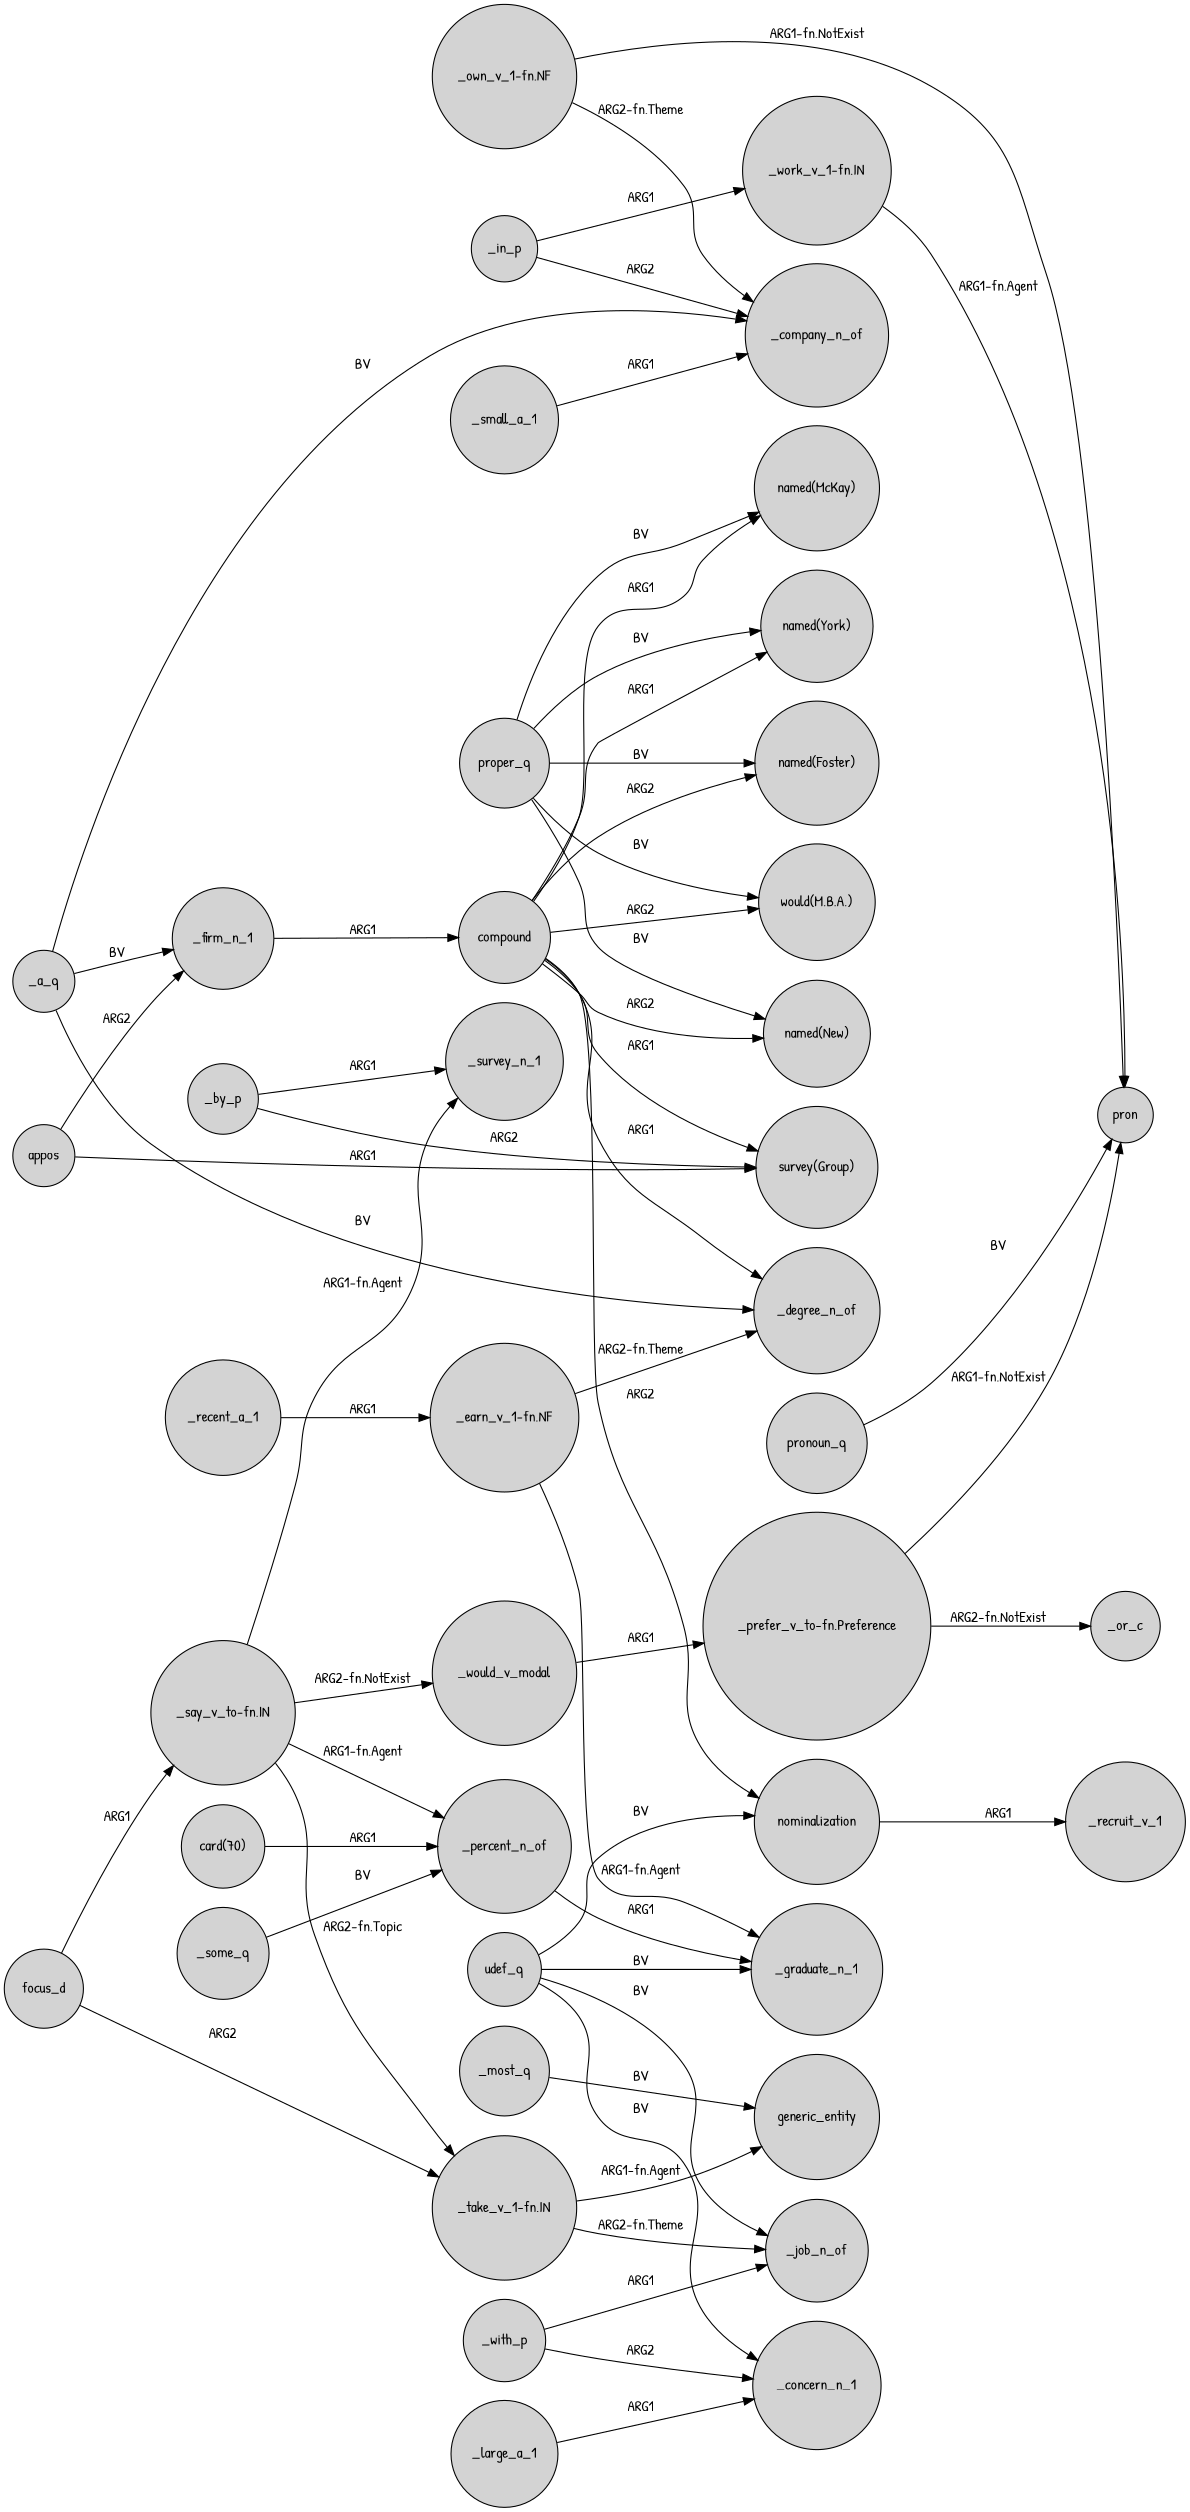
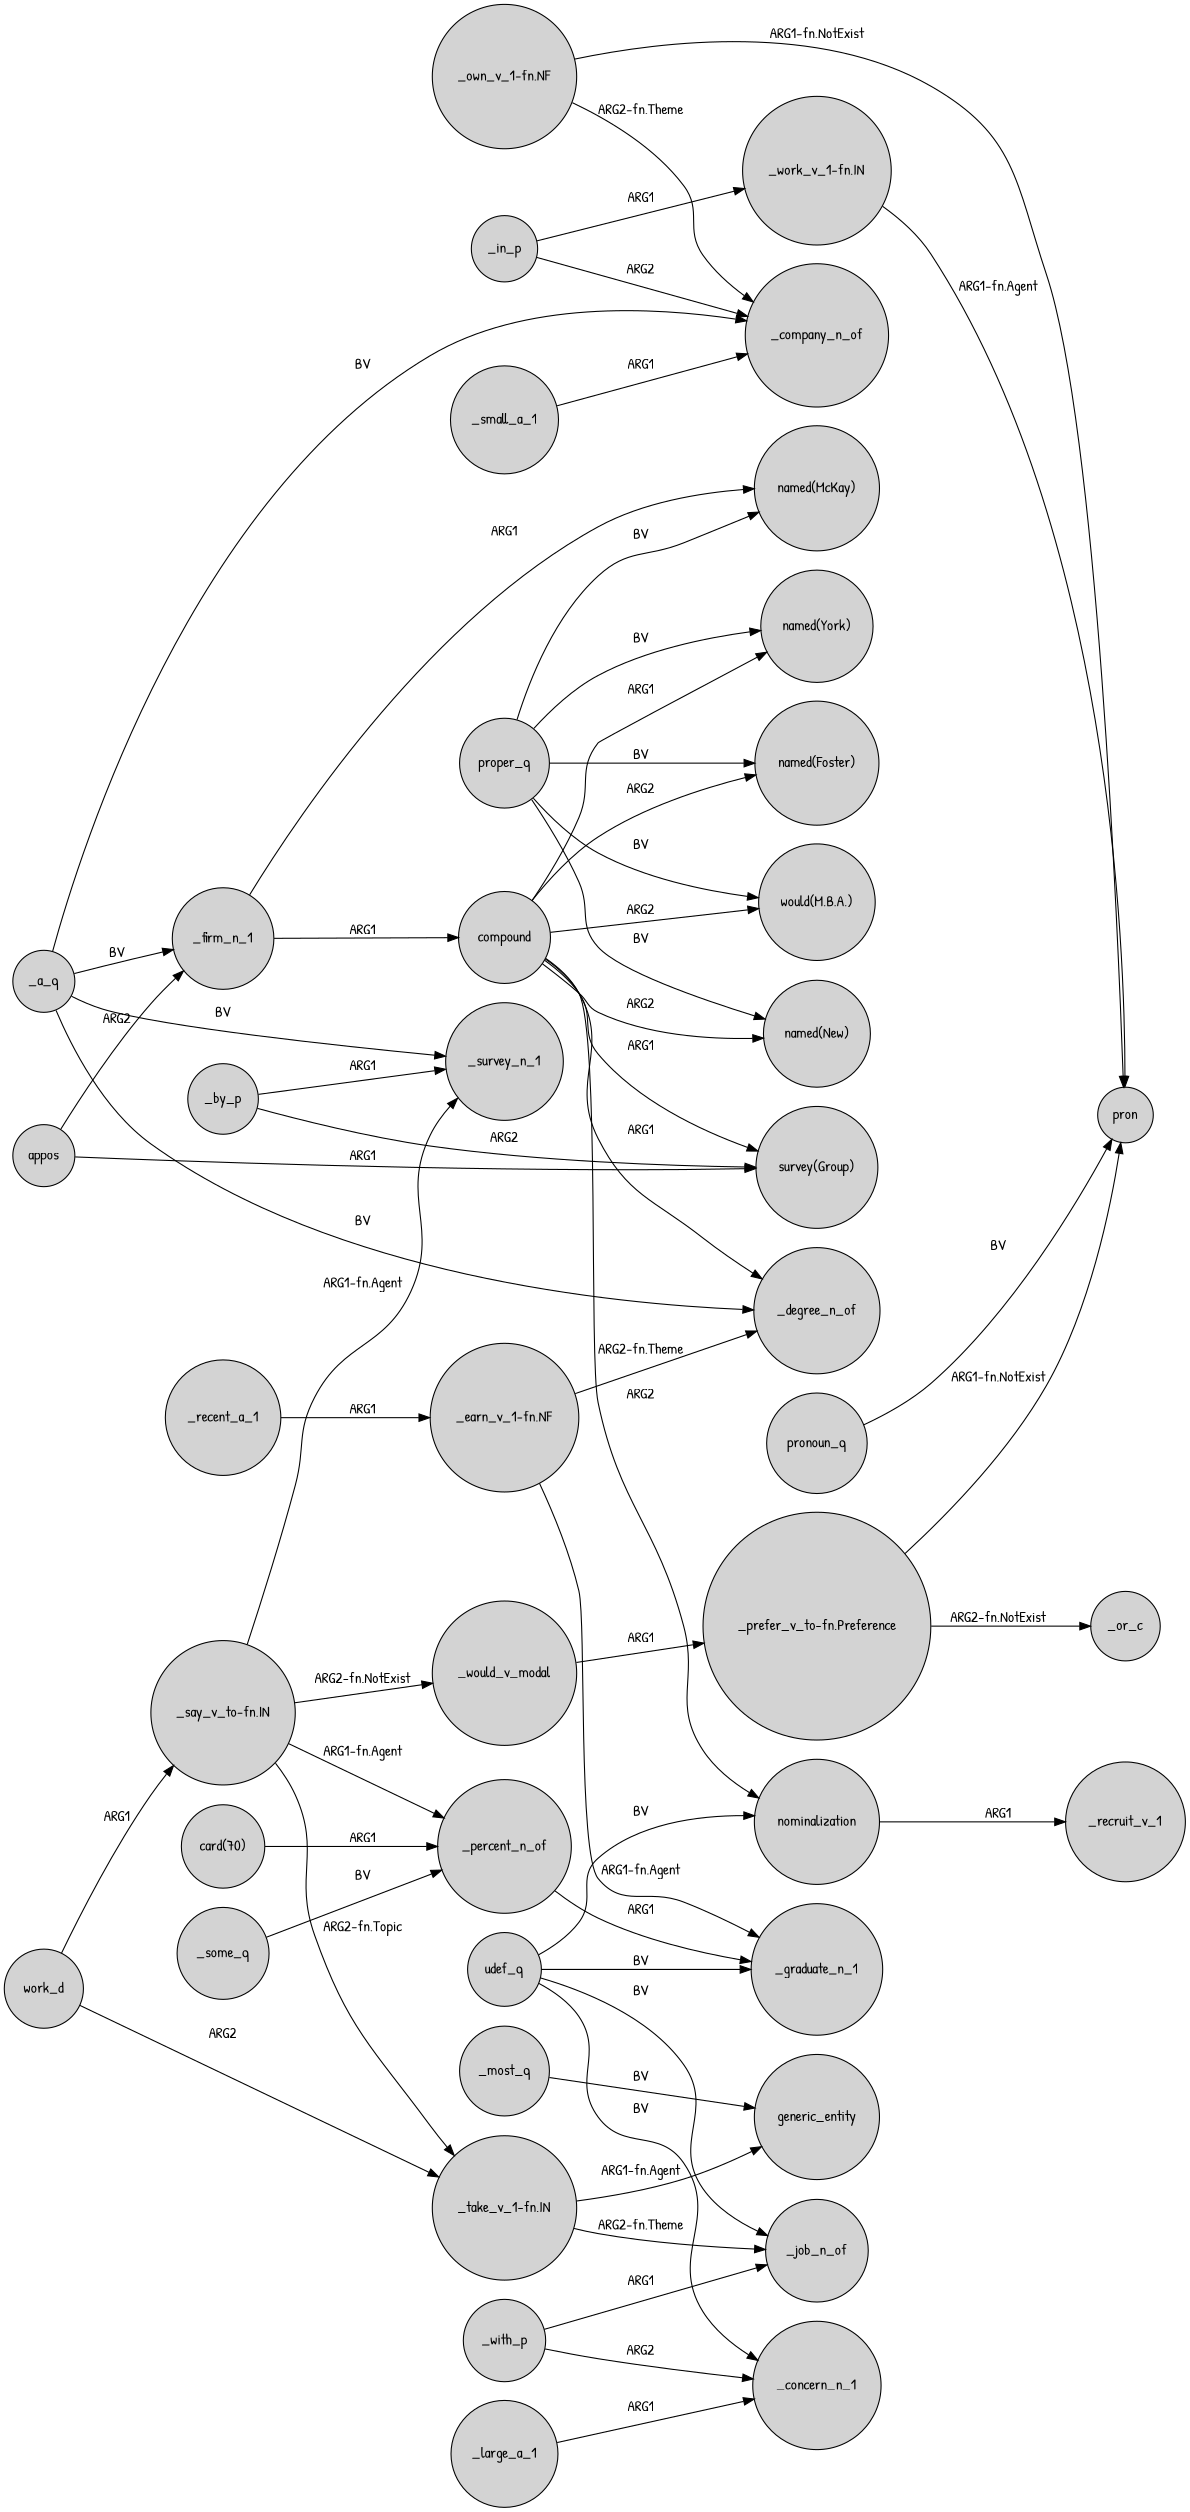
  digraph {
    fontname="Patrick Hand"
    rankdir=LR
    node [fontname="Patrick Hand" shape=circle style=filled]
    edge [fontname="Patrick Hand"]
    "_say_v_to-fn.IN"
    _would_v_modal
    _percent_n_of
    _survey_n_1
    "_take_v_1-fn.IN"
    "_prefer_v_to-fn.Preference"
    _graduate_n_1
    _job_n_of
    generic_entity
    pron
    _or_c
    compound
    "named(Foster)"
    n14 [label="would(M.B.A.)"]
    "named(New)"
    n16 [label="survey(Group)"]
    _degree_n_of
    nominalization
    "named(McKay)"
    "named(York)"
    _firm_n_1
    _recruit_v_1
    appos
    proper_q
    _with_p
    _concern_n_1
    _by_p
    _a_q
    _company_n_of
    pronoun_q
    udef_q
    _in_p
    "_work_v_1-fn.IN"
    "_own_v_1-fn.NF"
    "card(70)"
    _large_a_1
    _recent_a_1
    "_earn_v_1-fn.NF"
-   focus_d
+   focus_d [label=work_d]
    _small_a_1
    _most_q
    _some_q
    "_say_v_to-fn.IN" -> _would_v_modal [label="ARG2-fn.NotExist"]
    "_say_v_to-fn.IN" -> _percent_n_of [label="ARG1-fn.Agent"]
    "_say_v_to-fn.IN" -> _survey_n_1 [label="ARG1-fn.Agent"]
    "_say_v_to-fn.IN" -> "_take_v_1-fn.IN" [label="ARG2-fn.Topic"]
    _would_v_modal -> "_prefer_v_to-fn.Preference" [label=ARG1]
    _percent_n_of -> _graduate_n_1 [label=ARG1]
    "_take_v_1-fn.IN" -> _job_n_of [label="ARG2-fn.Theme"]
    "_take_v_1-fn.IN" -> generic_entity [label="ARG1-fn.Agent"]
    "_prefer_v_to-fn.Preference" -> pron [label="ARG1-fn.NotExist"]
    "_prefer_v_to-fn.Preference" -> _or_c [label="ARG2-fn.NotExist"]
    compound -> "named(Foster)" [label=ARG2]
    compound -> n14 [label=ARG2]
    compound -> "named(New)" [label=ARG2]
    compound -> n16 [label=ARG1]
    compound -> _degree_n_of [label=ARG1]
    compound -> nominalization [label=ARG2]
-   compound -> "named(McKay)" [label=ARG1]
+   _firm_n_1 -> "named(McKay)" [label=ARG1]
    compound -> "named(York)" [label=ARG1]
    nominalization -> _recruit_v_1 [label=ARG1]
    _firm_n_1 -> compound [label=ARG1]
    appos -> n16 [label=ARG1]
    appos -> _firm_n_1 [label=ARG2]
    proper_q -> "named(Foster)" [label=BV]
    proper_q -> n14 [label=BV]
    proper_q -> "named(New)" [label=BV]
    proper_q -> "named(McKay)" [label=BV]
    proper_q -> "named(York)" [label=BV]
    _with_p -> _job_n_of [label=ARG1]
    _with_p -> _concern_n_1 [label=ARG2]
    _by_p -> _survey_n_1 [label=ARG1]
    _by_p -> n16 [label=ARG2]
+   _a_q -> _survey_n_1 [label=BV]
    _a_q -> _degree_n_of [label=BV]
    _a_q -> _firm_n_1 [label=BV]
    _a_q -> _company_n_of [label=BV]
    pronoun_q -> pron [label=BV]
    udef_q -> _graduate_n_1 [label=BV]
    udef_q -> _job_n_of [label=BV]
    udef_q -> nominalization [label=BV]
    udef_q -> _concern_n_1 [label=BV]
    _in_p -> _company_n_of [label=ARG2]
    _in_p -> "_work_v_1-fn.IN" [label=ARG1]
    "_work_v_1-fn.IN" -> pron [label="ARG1-fn.Agent"]
    "_own_v_1-fn.NF" -> pron [label="ARG1-fn.NotExist"]
    "_own_v_1-fn.NF" -> _company_n_of [label="ARG2-fn.Theme"]
    "card(70)" -> _percent_n_of [label=ARG1]
    _large_a_1 -> _concern_n_1 [label=ARG1]
    _recent_a_1 -> "_earn_v_1-fn.NF" [label=ARG1]
    "_earn_v_1-fn.NF" -> _graduate_n_1 [label="ARG1-fn.Agent"]
    "_earn_v_1-fn.NF" -> _degree_n_of [label="ARG2-fn.Theme"]
    focus_d -> "_say_v_to-fn.IN" [label=ARG1]
    focus_d -> "_take_v_1-fn.IN" [label=ARG2]
    _small_a_1 -> _company_n_of [label=ARG1]
    _most_q -> generic_entity [label=BV]
    _some_q -> _percent_n_of [label=BV]
  }
